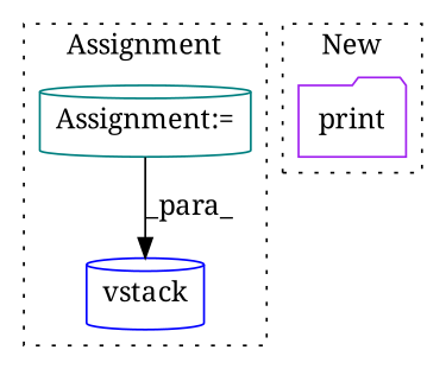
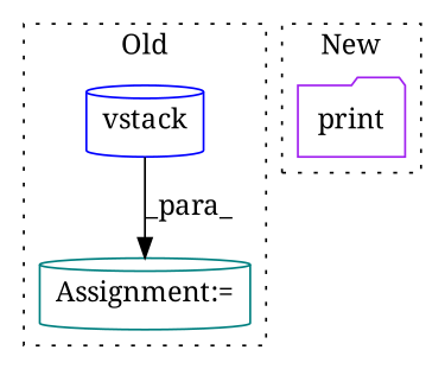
  digraph {
    fontname="Noto Serif"
    node [a=32 shape=cylinder fontname="Noto Serif"]
    n1 [l="18,-5" label=vstack s="1506,1622" color=blue]
    n2 [a=7 l=1 label="Assignment:=" s=1933 color=teal]
    n3 [l="6,1" label=print s="853,874" shape=folder color=purple]
    subgraph cluster_1 {
-     label=Assignment
+     label=Old
      style=dotted
      n1
      n2
    }
    subgraph cluster_2 {
      label=New
      style=dotted
      n3
    }
-   n2 -> n1 [label=_para_ fontname="Noto Serif"]
+   n1 -> n2 [label=_para_ fontname="Noto Serif"]
  }
